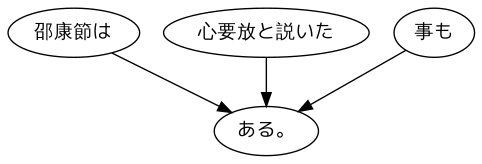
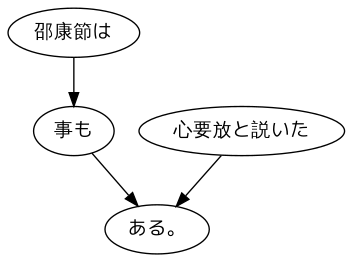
  digraph {
    fontname="DejaVu Sans Mono"
    node [fontname="DejaVu Sans Mono"]
    edge [fontname="DejaVu Sans Mono"]
    n1 [label="邵康節は"]
    n2 [label="ある。"]
    n3 [label="心要放と説いた"]
    n4 [label="事も"]
-   n1 -> n2
+   n1 -> n4
    n3 -> n2
    n4 -> n2
  }
